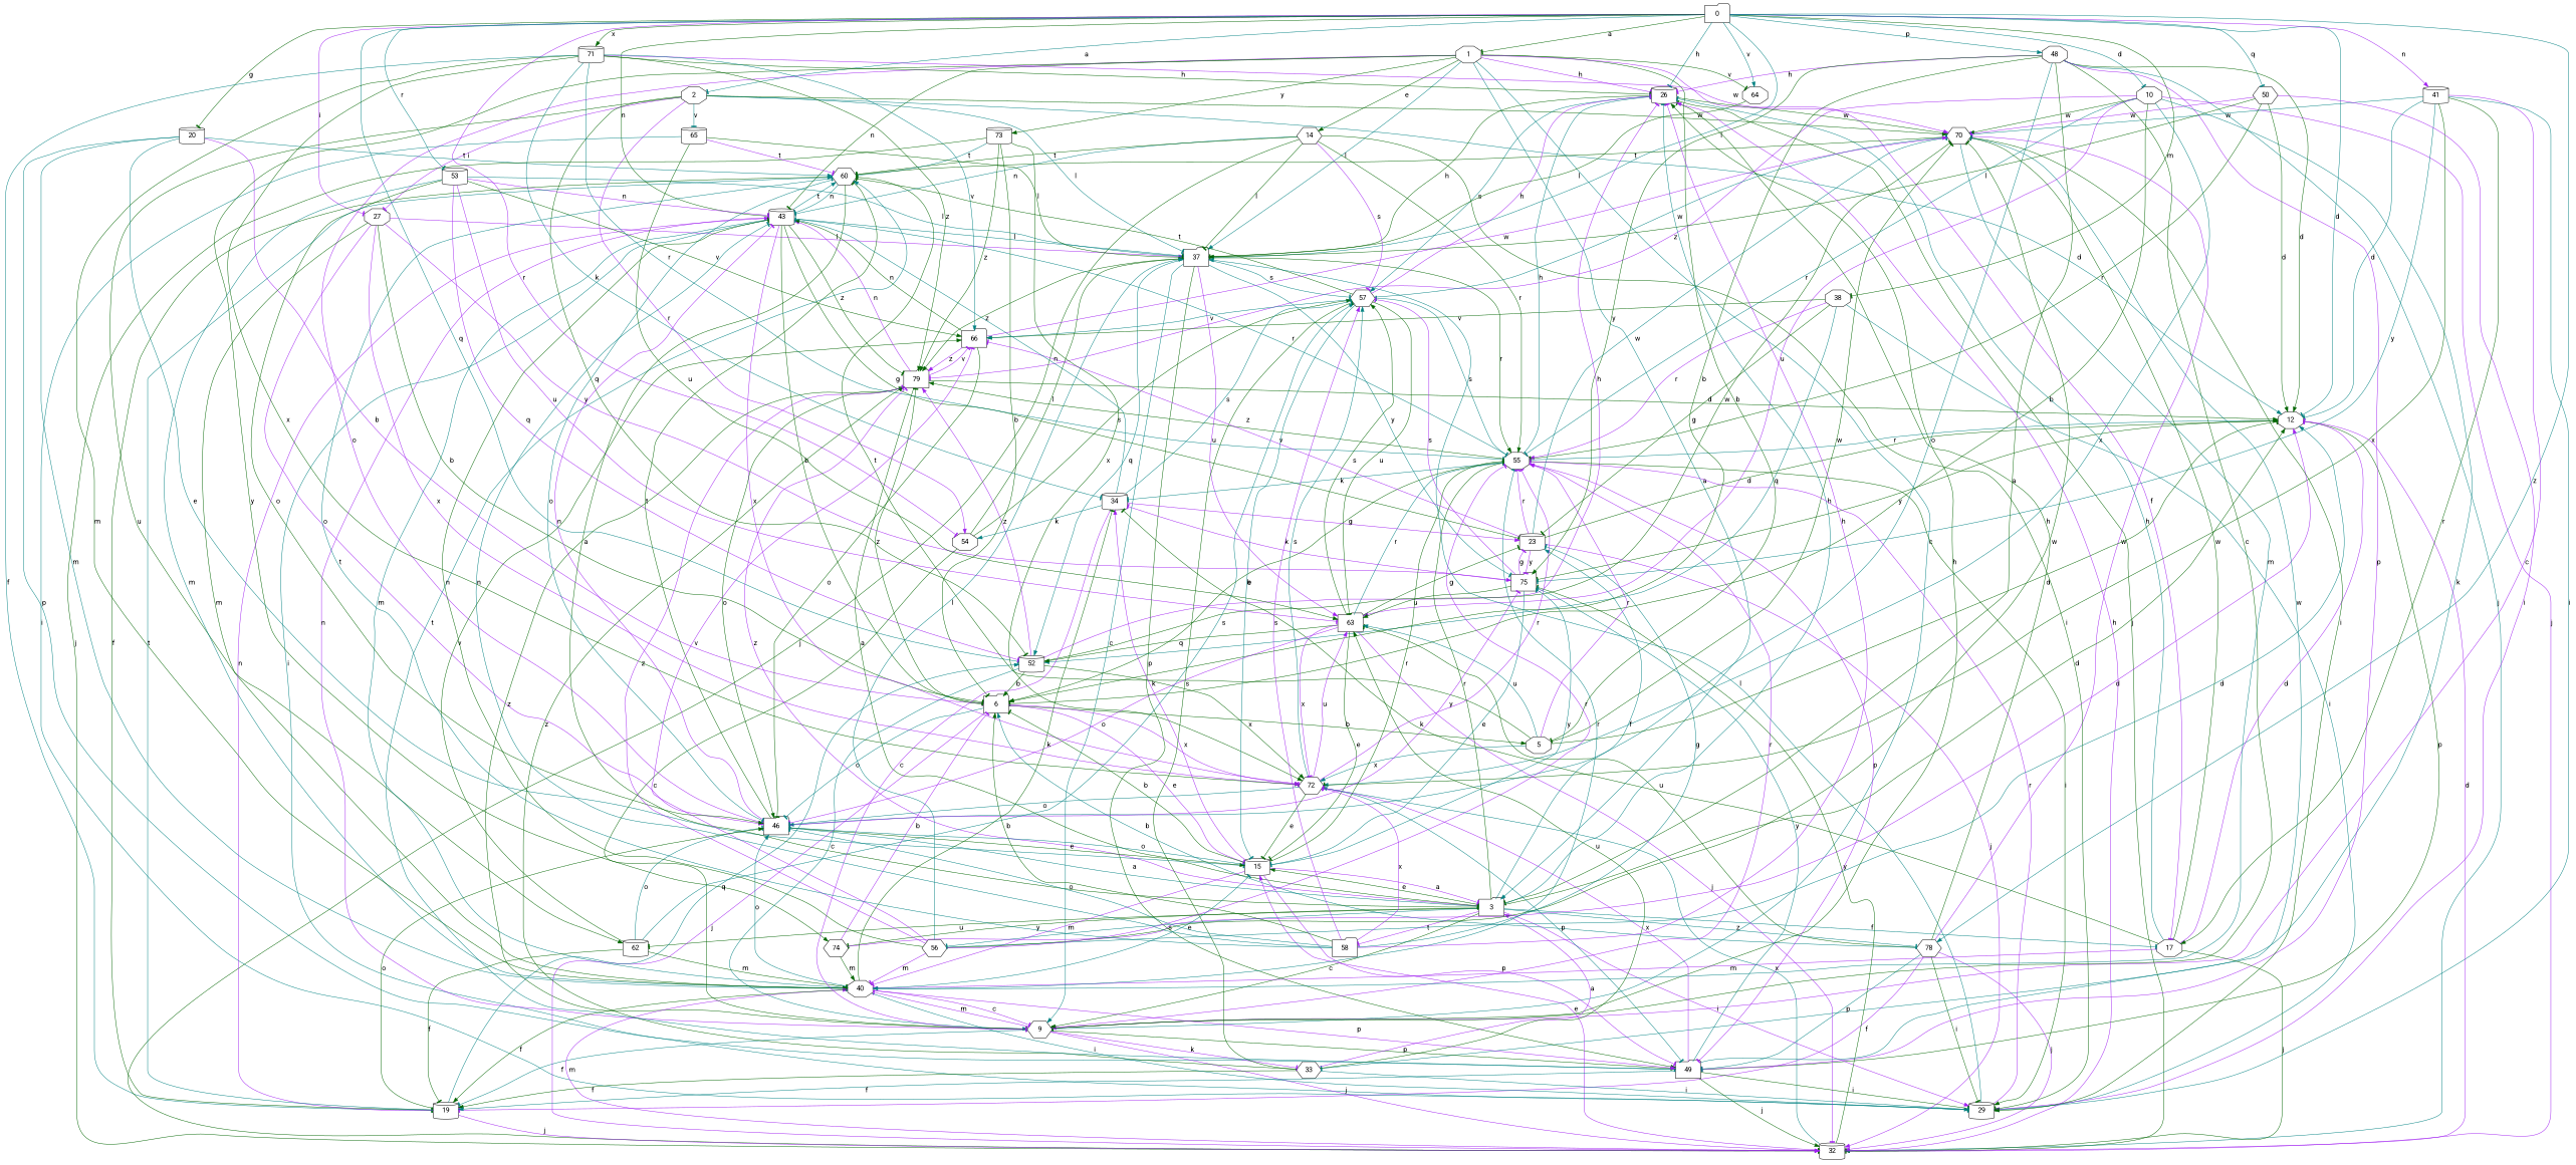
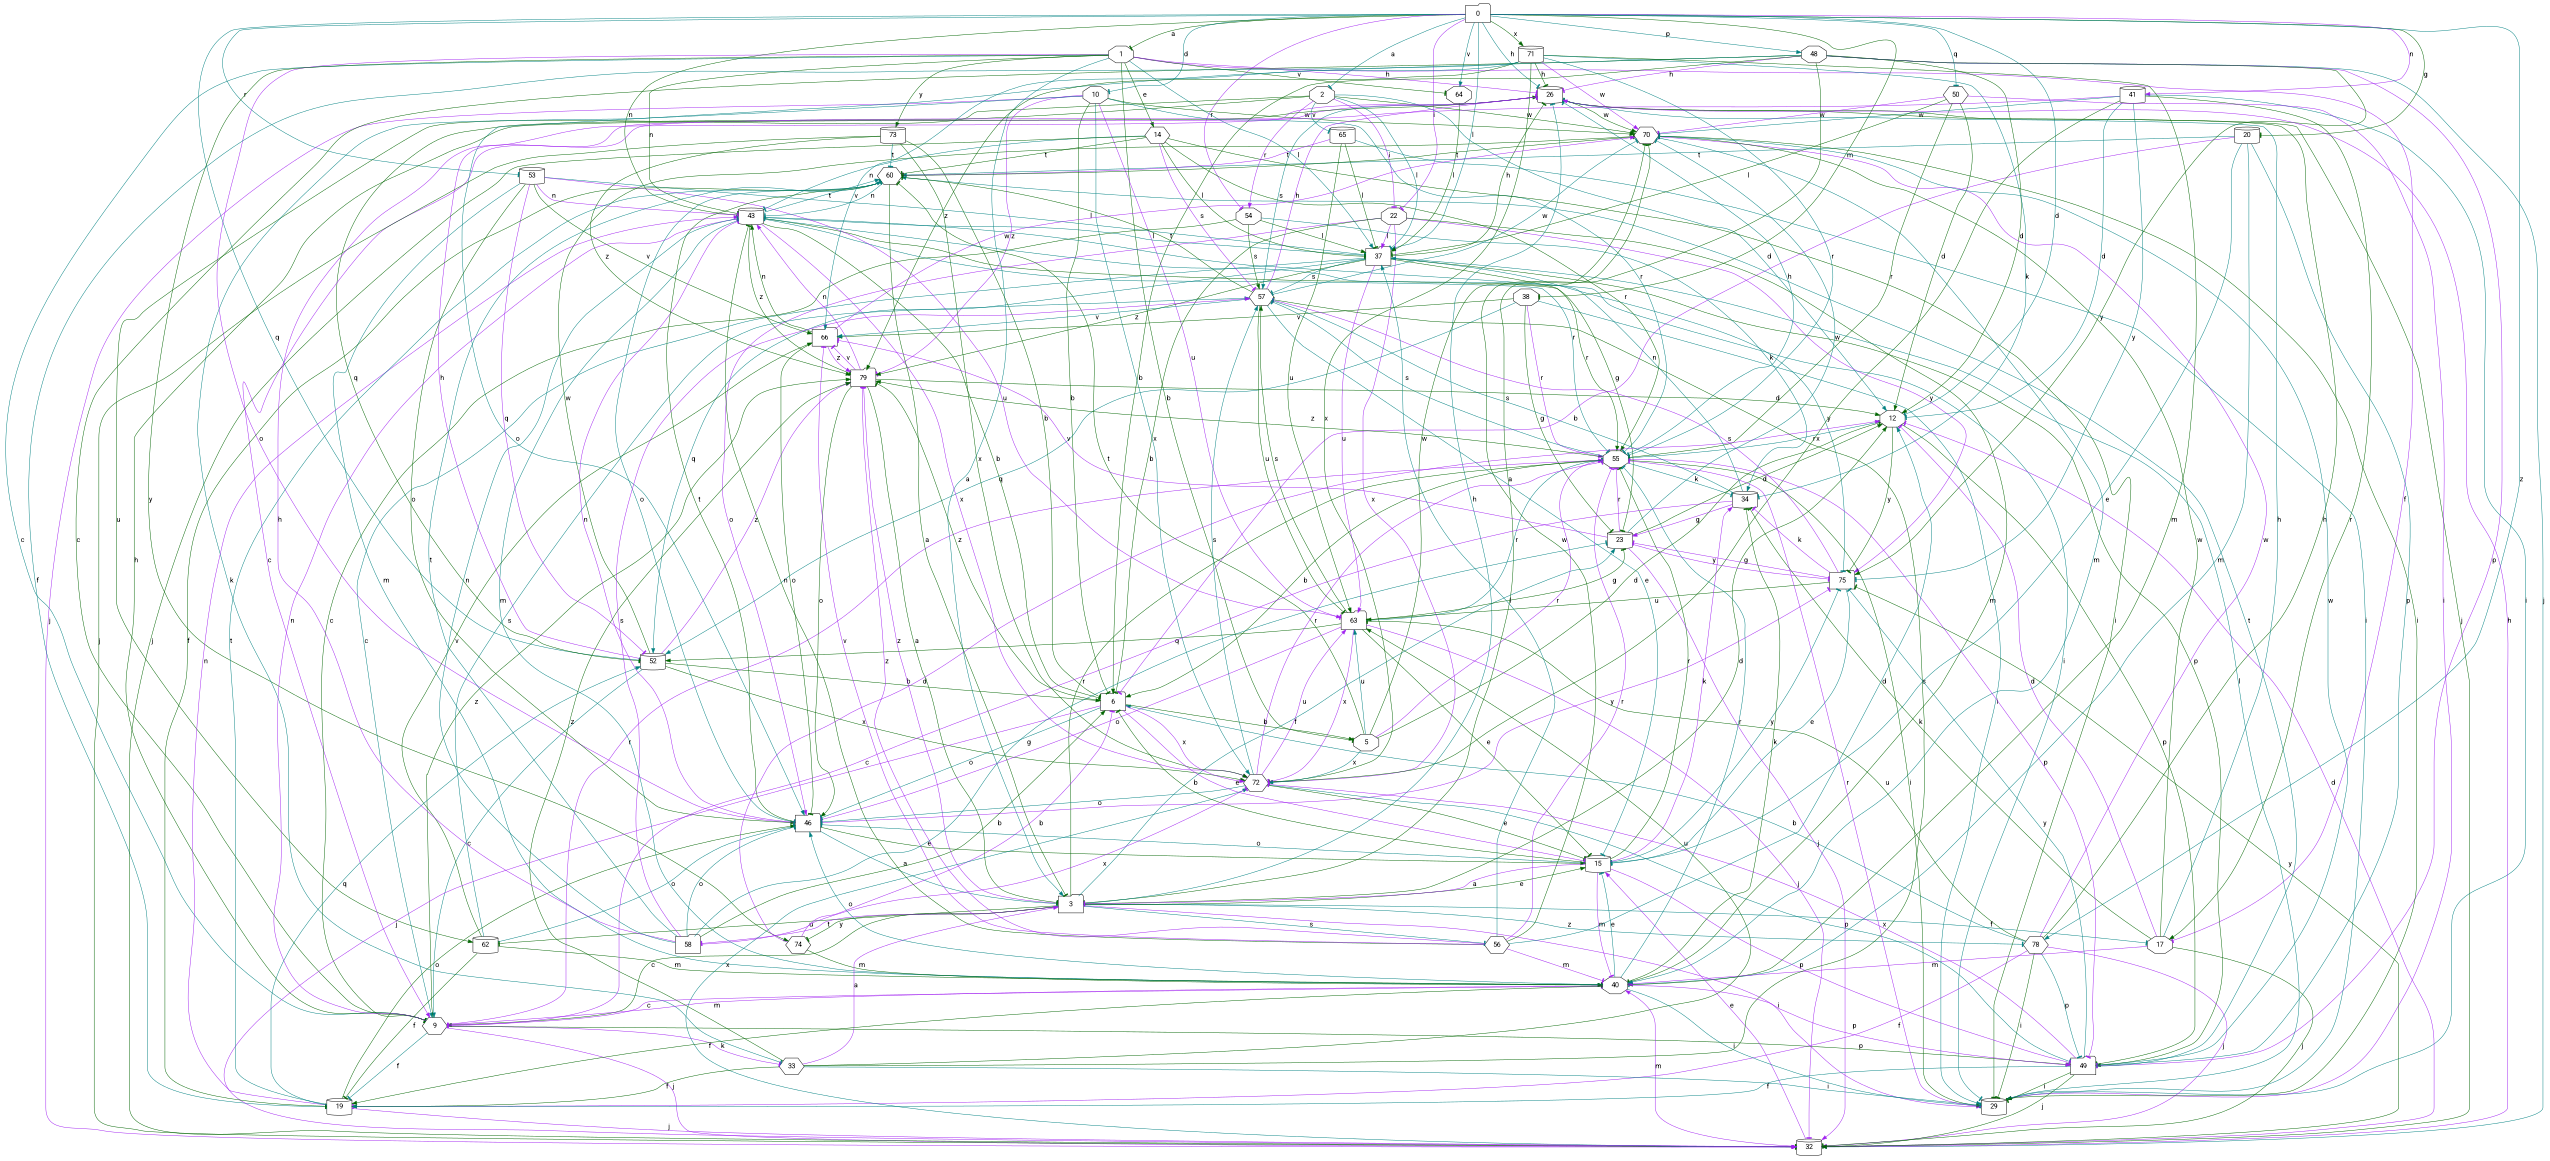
  strict digraph {
    fontname=Roboto
    node [fontname=Roboto shape=cylinder]
    edge [arrowhead=tee color=darkgreen fontname=Roboto]
    0 [shape=folder]
    1 [shape=octagon]
    2 [shape=octagon]
    10 [shape=octagon]
    12 [shape=octagon]
    20
    26
-   27 [shape=octagon]
+   27 [shape=octagon label=22]
    37 [shape=folder]
    38 [shape=octagon]
    41
    43
    48 [shape=octagon]
    50 [shape=hexagon]
    52
    53
    54 [shape=octagon]
    64 [shape=octagon]
    71
    78 [shape=hexagon]
    3 [shape=folder]
    5 [shape=octagon]
    9 [shape=hexagon]
    14 [shape=hexagon]
    17 [shape=octagon]
    46 [shape=folder]
    73
    74 [shape=hexagon]
    62
    65
    70 [shape=hexagon]
    55 [shape=octagon]
    79 [shape=folder]
    63 [shape=folder]
    72 [shape=hexagon]
    6 [shape=folder]
    32
    33 [shape=hexagon]
    49 [shape=folder]
    75 [shape=folder]
    15
    60 [shape=hexagon]
    40 [shape=octagon]
    57 [shape=hexagon]
    23
    29
    66 [shape=folder]
    34
    19
    56 [shape=hexagon]
    58 [shape=folder]
    0 -> 1 [label=a]
    0 -> 2 [color=teal label=a]
    0 -> 10 [color=teal label=d]
    0 -> 12 [color=teal label=d]
    0 -> 20 [label=g]
    0 -> 26 [color=teal label=h]
    0 -> 27 [color=purple label=i]
    0 -> 37 [arrowhead=normal color=teal label=l]
    0 -> 38 [label=m]
    0 -> 41 [arrowhead=normal color=purple label=n]
    0 -> 43 [label=n]
    0 -> 48 [arrowhead=normal color=teal label=p]
    0 -> 50 [color=teal label=q]
    0 -> 52 [color=teal label=q]
    0 -> 53 [color=teal label=r]
    0 -> 54 [color=purple label=r]
    0 -> 64 [arrowhead=normal color=teal label=v]
    0 -> 71 [arrowhead=normal label=x]
    0 -> 78 [arrowhead=normal color=teal label=z]
    1 -> 26 [color=purple label=h]
    1 -> 37 [arrowhead=normal color=teal label=l]
    1 -> 43 [label=n]
    1 -> 64 [label=v]
    1 -> 3 [arrowhead=normal color=teal label=a]
    1 -> 5 [label=b]
    1 -> 9 [color=teal label=c]
    1 -> 14 [arrowhead=normal label=e]
    1 -> 17 [color=purple label=f]
    1 -> 46 [color=purple label=o]
    1 -> 73 [arrowhead=normal label=y]
    1 -> 74 [arrowhead=normal label=y]
    2 -> 12 [arrowhead=normal color=teal label=d]
    2 -> 27 [color=purple label=i]
    2 -> 37 [color=teal label=l]
    2 -> 52 [label=q]
    2 -> 54 [arrowhead=normal color=purple label=r]
    2 -> 62 [arrowhead=normal label=u]
    2 -> 65 [color=teal label=v]
    2 -> 70 [arrowhead=normal label=w]
    10 -> 70 [arrowhead=normal label=w]
    10 -> 55 [color=teal label=r]
    10 -> 79 [color=purple label=z]
    10 -> 63 [arrowhead=normal color=purple label=u]
    10 -> 72 [arrowhead=normal color=teal label=x]
    10 -> 6 [label=b]
    10 -> 32 [arrowhead=normal color=purple label=j]
    10 -> 33 [color=teal label=k]
    12 -> 55 [color=teal label=r]
    12 -> 49 [label=p]
    12 -> 75 [label=y]
    20 -> 6 [color=purple label=b]
    20 -> 49 [color=teal label=p]
    20 -> 15 [color=teal label=e]
    20 -> 60 [arrowhead=normal color=teal label=t]
    20 -> 40 [color=teal label=m]
    26 -> 70 [arrowhead=normal label=w]
    26 -> 32 [arrowhead=normal label=j]
    26 -> 57 [arrowhead=normal color=teal label=s]
    27 -> 37 [arrowhead=normal color=purple label=l]
    27 -> 46 [arrowhead=normal color=purple label=o]
    27 -> 72 [color=purple label=x]
    27 -> 6 [label=b]
    27 -> 75 [arrowhead=normal color=purple label=y]
    27 -> 40 [label=m]
    37 -> 26 [label=h]
    37 -> 52 [arrowhead=normal color=teal label=q]
    37 -> 9 [arrowhead=normal color=teal label=c]
    37 -> 55 [arrowhead=normal label=r]
    37 -> 79 [arrowhead=normal label=z]
    37 -> 63 [arrowhead=normal color=purple label=u]
    37 -> 49 [arrowhead=normal label=p]
    37 -> 75 [color=teal label=y]
    37 -> 57 [color=teal label=s]
    38 -> 52 [arrowhead=normal color=teal label=q]
    38 -> 55 [arrowhead=normal color=purple label=r]
    38 -> 23 [label=g]
    38 -> 29 [arrowhead=normal color=teal label=i]
    38 -> 66 [arrowhead=normal label=v]
    41 -> 12 [color=teal label=d]
    41 -> 9 [arrowhead=normal color=purple label=c]
    41 -> 17 [arrowhead=normal label=r]
    41 -> 70 [color=teal label=w]
    41 -> 72 [label=x]
    41 -> 75 [color=teal label=y]
    41 -> 29 [arrowhead=normal color=teal label=i]
    43 -> 37 [color=teal label=l]
    43 -> 55 [color=teal label=r]
    43 -> 79 [label=z]
    43 -> 72 [arrowhead=normal color=purple label=x]
    43 -> 6 [label=b]
    43 -> 60 [arrowhead=normal color=teal label=t]
    43 -> 40 [arrowhead=normal color=teal label=m]
    43 -> 23 [label=g]
    43 -> 29 [color=teal label=i]
    48 -> 12 [arrowhead=normal label=d]
    48 -> 26 [color=purple label=h]
    48 -> 3 [label=a]
    48 -> 9 [label=c]
    48 -> 46 [arrowhead=normal color=teal label=o]
    48 -> 6 [arrowhead=normal label=b]
    48 -> 32 [arrowhead=normal color=teal label=j]
    48 -> 49 [color=purple label=p]
    48 -> 75 [arrowhead=normal label=y]
    50 -> 12 [arrowhead=normal label=d]
    50 -> 37 [label=l]
    50 -> 70 [color=purple label=w]
    50 -> 55 [label=r]
    50 -> 29 [arrowhead=normal color=purple label=i]
    52 -> 26 [color=purple label=h]
    52 -> 9 [arrowhead=normal color=teal label=c]
    52 -> 70 [label=w]
    52 -> 79 [arrowhead=normal color=purple label=z]
    52 -> 72 [arrowhead=normal label=x]
    52 -> 6 [arrowhead=normal label=b]
    53 -> 37 [color=teal label=l]
    53 -> 43 [color=purple label=n]
    53 -> 52 [color=purple label=q]
    53 -> 46 [arrowhead=normal label=o]
    53 -> 63 [color=purple label=u]
    53 -> 40 [color=teal label=m]
    53 -> 66 [arrowhead=normal label=v]
    54 -> 37 [arrowhead=normal label=l]
    54 -> 9 [label=c]
    54 -> 57 [arrowhead=normal label=s]
-   34 -> 54 [arrowhead=normal color=teal label=k]
+   54 -> 34 [arrowhead=normal color=teal label=k]
    64 -> 37 [arrowhead=normal label=l]
    71 -> 26 [label=h]
    71 -> 70 [arrowhead=normal color=purple label=w]
    71 -> 55 [color=teal label=r]
    71 -> 79 [arrowhead=normal label=z]
    71 -> 72 [arrowhead=normal label=x]
    71 -> 40 [arrowhead=normal label=m]
    71 -> 66 [arrowhead=normal color=teal label=v]
    71 -> 34 [color=teal label=k]
    71 -> 19 [color=teal label=f]
    78 -> 26 [label=h]
    78 -> 70 [color=purple label=w]
    78 -> 63 [label=u]
    78 -> 6 [arrowhead=normal color=teal label=b]
    78 -> 32 [arrowhead=normal color=purple label=j]
    78 -> 49 [color=teal label=p]
    78 -> 29 [label=i]
    78 -> 19 [color=purple label=f]
    3 -> 12 [arrowhead=normal label=d]
    3 -> 26 [color=teal label=h]
    3 -> 78 [color=teal label=z]
    3 -> 9 [arrowhead=normal label=c]
    3 -> 17 [color=teal label=f]
    3 -> 74 [label=y]
    3 -> 62 [label=u]
    3 -> 55 [label=r]
    3 -> 79 [color=purple label=z]
    3 -> 15 [arrowhead=normal label=e]
    3 -> 23 [arrowhead=normal color=teal label=f]
    3 -> 29 [arrowhead=normal color=purple label=i]
    3 -> 56 [color=teal label=s]
    3 -> 58 [color=purple label=t]
    5 -> 12 [label=d]
    5 -> 70 [label=w]
    5 -> 55 [arrowhead=normal color=purple label=r]
    5 -> 63 [arrowhead=normal color=teal label=u]
    5 -> 72 [arrowhead=normal color=teal label=x]
    5 -> 60 [label=t]
    9 -> 26 [arrowhead=normal label=h]
    9 -> 43 [color=purple label=n]
    9 -> 55 [arrowhead=normal color=purple label=r]
    9 -> 79 [arrowhead=normal label=z]
    9 -> 32 [arrowhead=normal color=purple label=j]
    9 -> 33 [color=purple label=k]
    9 -> 49 [arrowhead=normal label=p]
    9 -> 40 [color=purple label=m]
    9 -> 19 [color=teal label=f]
    14 -> 37 [label=l]
    14 -> 43 [color=teal label=n]
    14 -> 55 [arrowhead=normal label=r]
    14 -> 32 [label=j]
    14 -> 60 [label=t]
    14 -> 57 [color=purple label=s]
    14 -> 29 [label=i]
    17 -> 12 [color=purple label=d]
    17 -> 26 [color=teal label=h]
    17 -> 70 [label=w]
    17 -> 32 [label=j]
    17 -> 40 [arrowhead=normal color=purple label=m]
    17 -> 34 [label=k]
    46 -> 43 [color=purple label=n]
    46 -> 3 [color=teal label=a]
    46 -> 75 [color=purple label=y]
    46 -> 15 [arrowhead=normal label=e]
    46 -> 60 [label=t]
    73 -> 79 [arrowhead=normal label=z]
    73 -> 72 [arrowhead=normal label=x]
    73 -> 6 [label=b]
    73 -> 32 [label=j]
    73 -> 60 [color=teal label=t]
    74 -> 12 [arrowhead=normal color=purple label=d]
    74 -> 6 [color=purple label=b]
    74 -> 40 [arrowhead=normal label=m]
    62 -> 46 [color=teal label=o]
    62 -> 40 [label=m]
    62 -> 57 [arrowhead=normal color=teal label=s]
    62 -> 66 [arrowhead=normal label=v]
    62 -> 19 [label=f]
    65 -> 37 [label=l]
    65 -> 63 [arrowhead=normal label=u]
    65 -> 60 [color=purple label=t]
    65 -> 29 [arrowhead=normal color=teal label=i]
    70 -> 60 [label=t]
    70 -> 40 [arrowhead=normal color=teal label=m]
    70 -> 29 [arrowhead=normal label=i]
    55 -> 26 [color=teal label=h]
    55 -> 79 [arrowhead=normal label=z]
    55 -> 6 [arrowhead=normal label=b]
    55 -> 49 [color=purple label=p]
    55 -> 57 [color=teal label=s]
    55 -> 29 [arrowhead=normal label=i]
    55 -> 34 [color=teal label=k]
    79 -> 12 [arrowhead=normal label=d]
    79 -> 43 [arrowhead=normal color=purple label=n]
    79 -> 3 [label=a]
    79 -> 46 [arrowhead=normal label=o]
    79 -> 66 [color=purple label=v]
    63 -> 52 [arrowhead=normal label=q]
    63 -> 46 [color=purple label=o]
    63 -> 55 [color=teal label=r]
    63 -> 72 [color=purple label=x]
    63 -> 32 [color=purple label=j]
    63 -> 15 [label=e]
    63 -> 57 [arrowhead=normal label=s]
    63 -> 23 [label=g]
    72 -> 46 [color=teal label=o]
    72 -> 55 [color=purple label=r]
    72 -> 63 [arrowhead=normal color=purple label=u]
    72 -> 49 [color=teal label=p]
    72 -> 15 [label=e]
    72 -> 57 [arrowhead=normal color=teal label=s]
    6 -> 5 [arrowhead=normal label=b]
    6 -> 46 [color=teal label=o]
    6 -> 79 [label=z]
    6 -> 72 [arrowhead=normal color=purple label=x]
    6 -> 32 [arrowhead=normal color=purple label=j]
    6 -> 15 [color=purple label=e]
    32 -> 12 [color=purple label=d]
    32 -> 26 [arrowhead=normal color=purple label=h]
    32 -> 72 [arrowhead=normal color=teal label=x]
    32 -> 75 [label=y]
    32 -> 15 [arrowhead=normal color=purple label=e]
    32 -> 40 [arrowhead=normal color=purple label=m]
    33 -> 3 [arrowhead=normal color=purple label=a]
    33 -> 79 [arrowhead=normal label=z]
    33 -> 63 [arrowhead=normal label=u]
    33 -> 57 [label=s]
    33 -> 29 [color=teal label=i]
    33 -> 19 [arrowhead=normal label=f]
    49 -> 70 [color=teal label=w]
    49 -> 72 [color=purple label=x]
    49 -> 32 [arrowhead=normal label=j]
    49 -> 75 [color=teal label=y]
    49 -> 60 [arrowhead=normal color=teal label=t]
    49 -> 29 [label=i]
    49 -> 19 [arrowhead=normal color=teal label=f]
    75 -> 63 [arrowhead=normal label=u]
    75 -> 15 [color=teal label=e]
    75 -> 57 [color=purple label=s]
    75 -> 23 [color=purple label=g]
    75 -> 34 [color=purple label=k]
    15 -> 3 [color=purple label=a]
    15 -> 46 [color=teal label=o]
    15 -> 55 [label=r]
    15 -> 6 [label=b]
    15 -> 49 [color=purple label=p]
    15 -> 75 [color=teal label=y]
    15 -> 40 [color=purple label=m]
    15 -> 34 [arrowhead=normal color=purple label=k]
    60 -> 43 [color=teal label=n]
    60 -> 3 [label=a]
    60 -> 46 [color=teal label=o]
    60 -> 19 [label=f]
    40 -> 9 [color=purple label=c]
    40 -> 46 [arrowhead=normal color=teal label=o]
    40 -> 55 [color=teal label=r]
    40 -> 49 [arrowhead=normal color=purple label=p]
    40 -> 15 [color=teal label=e]
    40 -> 29 [color=teal label=i]
    40 -> 34 [label=k]
    40 -> 19 [arrowhead=normal label=f]
    57 -> 26 [color=purple label=h]
    57 -> 70 [color=teal label=w]
    57 -> 63 [label=u]
    57 -> 15 [color=teal label=e]
    57 -> 60 [label=t]
    57 -> 66 [arrowhead=normal color=teal label=v]
    23 -> 12 [arrowhead=normal label=d]
    23 -> 70 [color=teal label=w]
    23 -> 55 [color=purple label=r]
    23 -> 32 [arrowhead=normal color=purple label=j]
    23 -> 75 [color=purple label=y]
    23 -> 66 [color=purple label=v]
    29 -> 37 [arrowhead=normal color=teal label=l]
    29 -> 55 [color=purple label=r]
    66 -> 43 [arrowhead=normal label=n]
    66 -> 46 [label=o]
    66 -> 70 [arrowhead=normal color=purple label=w]
    66 -> 79 [arrowhead=normal color=purple label=z]
    34 -> 43 [color=teal label=n]
    34 -> 9 [color=purple label=c]
    34 -> 57 [color=teal label=s]
    34 -> 23 [arrowhead=normal color=purple label=g]
    19 -> 43 [arrowhead=normal color=purple label=n]
    19 -> 52 [arrowhead=normal color=teal label=q]
    19 -> 46 [arrowhead=normal label=o]
    19 -> 32 [arrowhead=normal color=purple label=j]
    19 -> 60 [arrowhead=normal color=teal label=t]
    56 -> 12 [arrowhead=normal color=teal label=d]
    56 -> 37 [arrowhead=normal color=teal label=l]
    56 -> 43 [label=n]
    56 -> 70 [label=w]
    56 -> 55 [color=purple label=r]
    56 -> 79 [color=purple label=z]
    56 -> 40 [color=purple label=m]
    56 -> 66 [color=purple label=v]
    58 -> 26 [color=purple label=h]
    58 -> 43 [color=teal label=n]
    58 -> 46 [color=teal label=o]
    58 -> 72 [color=purple label=x]
    58 -> 6 [arrowhead=normal label=b]
    58 -> 60 [color=teal label=t]
    58 -> 57 [arrowhead=normal color=purple label=s]
    58 -> 23 [color=teal label=g]
  }
